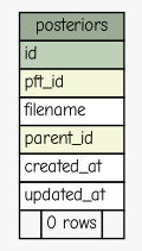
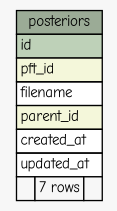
  digraph {
    bgcolor="#f7f7f7"
    fontname="Comic Neue"
    fontsize=11
    nodesep=0.18
    rankdir=RL
    ranksep=0.46
-   n1 [fontname="Comic Neue" fontsize=11 label=<     <TABLE BORDER="0" CELLBORDER="1" CELLSPACING="0" BGCOLOR="#ffffff">       <TR><TD COLSPAN="3" BGCOLOR="#9bab96" ALIGN="CENTER">posteriors</TD></TR>       <TR><TD PORT="id" COLSPAN="3" BGCOLOR="#bed1b8" ALIGN="LEFT">id</TD></TR>       <TR><TD PORT="pft_id" COLSPAN="3" BGCOLOR="#f4f7da" ALIGN="LEFT">pft_id</TD></TR>       <TR><TD PORT="filename" COLSPAN="3" ALIGN="LEFT">filename</TD></TR>       <TR><TD PORT="parent_id" COLSPAN="3" BGCOLOR="#f4f7da" ALIGN="LEFT">parent_id</TD></TR>       <TR><TD PORT="created_at" COLSPAN="3" ALIGN="LEFT">created_at</TD></TR>       <TR><TD PORT="updated_at" COLSPAN="3" ALIGN="LEFT">updated_at</TD></TR>       <TR><TD ALIGN="LEFT" BGCOLOR="#f7f7f7">  </TD><TD ALIGN="RIGHT" BGCOLOR="#f7f7f7">0 rows</TD><TD ALIGN="RIGHT" BGCOLOR="#f7f7f7">  </TD></TR>     </TABLE>> shape=plaintext]
+   n1 [fontname="Comic Neue" fontsize=11 label=<     <TABLE BORDER="0" CELLBORDER="1" CELLSPACING="0" BGCOLOR="#ffffff">       <TR><TD COLSPAN="3" BGCOLOR="#9bab96" ALIGN="CENTER">posteriors</TD></TR>       <TR><TD PORT="id" COLSPAN="3" BGCOLOR="#bed1b8" ALIGN="LEFT">id</TD></TR>       <TR><TD PORT="pft_id" COLSPAN="3" BGCOLOR="#f4f7da" ALIGN="LEFT">pft_id</TD></TR>       <TR><TD PORT="filename" COLSPAN="3" ALIGN="LEFT">filename</TD></TR>       <TR><TD PORT="parent_id" COLSPAN="3" BGCOLOR="#f4f7da" ALIGN="LEFT">parent_id</TD></TR>       <TR><TD PORT="created_at" COLSPAN="3" ALIGN="LEFT">created_at</TD></TR>       <TR><TD PORT="updated_at" COLSPAN="3" ALIGN="LEFT">updated_at</TD></TR>       <TR><TD ALIGN="LEFT" BGCOLOR="#f7f7f7">  </TD><TD ALIGN="RIGHT" BGCOLOR="#f7f7f7">7 rows</TD><TD ALIGN="RIGHT" BGCOLOR="#f7f7f7">  </TD></TR>     </TABLE>> shape=plaintext]
  }
